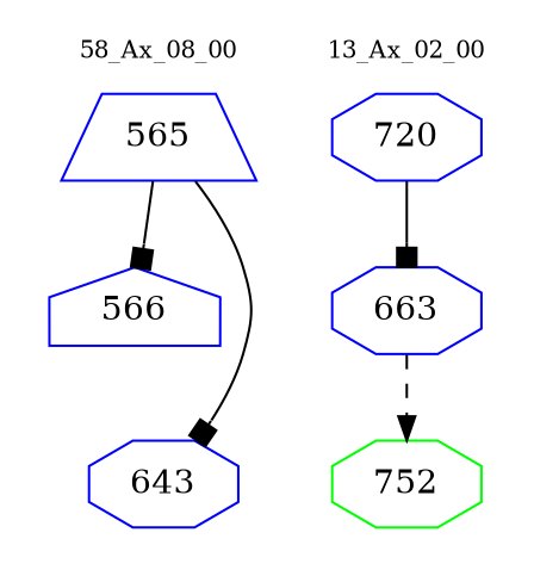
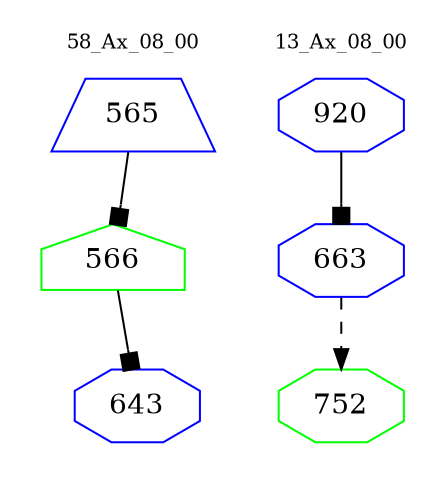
  digraph {
    node [color=blue shape=octagon]
    edge [arrowhead=box color=black style=solid]
    n1 [label=565 shape=trapezium]
-   n2 [label=566 shape=house]
+   n2 [color=green label=566 shape=house]
    n3 [label=643]
-   n4 [label=720]
+   n4 [label=920]
    n5 [label=663]
    n6 [color=green label=752]
    subgraph cluster_1 {
      color=white
      fontsize=10
      label="58_Ax_08_00"
      n1
      n2
      n3
    }
    subgraph cluster_2 {
      color=white
      fontsize=10
-     label="13_Ax_02_00"
+     label="13_Ax_08_00"
      n4
      n5
      n6
    }
    n1 -> n2
-   n1 -> n3
+   n2 -> n3
    n4 -> n5
    n5 -> n6 [arrowhead=normal style=dashed]
  }
